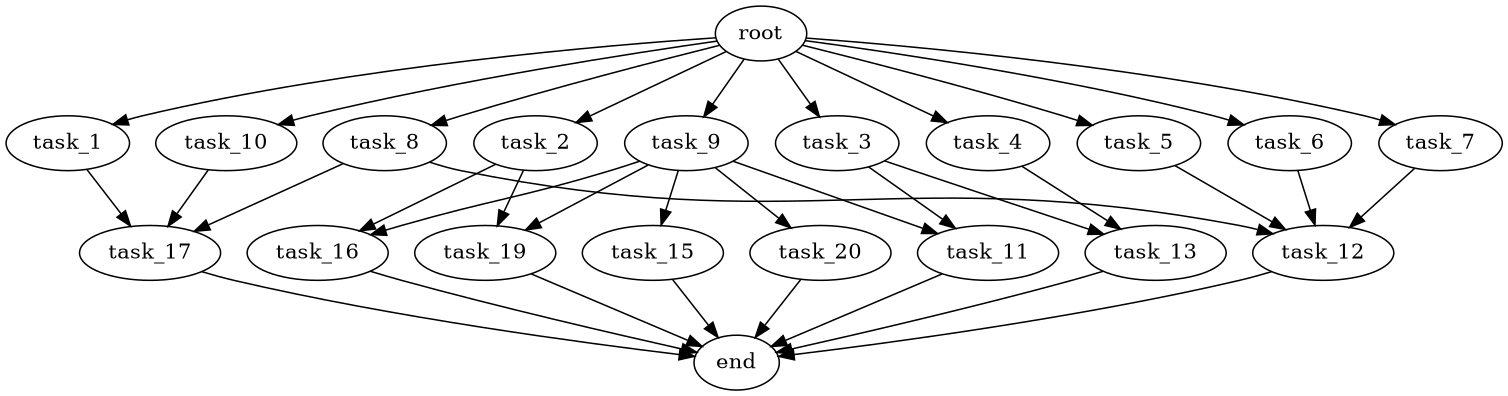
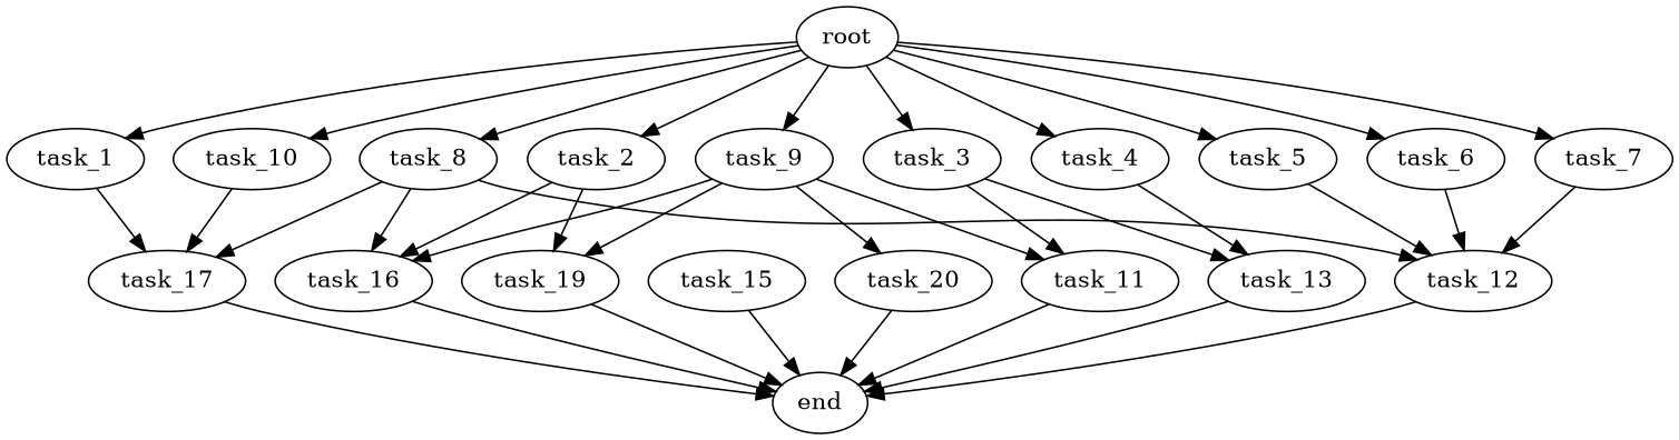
  digraph {
    root
    task_1
    task_2
    task_3
    task_4
    task_5
    task_6
    task_7
    task_8
    task_9
    task_10
    task_17
    task_16
    task_19
    task_11
    task_13
    task_12
    task_15
    task_20
    end
    root -> task_1
    root -> task_2
    root -> task_3
    root -> task_4
    root -> task_5
    root -> task_6
    root -> task_7
    root -> task_8
    root -> task_9
    root -> task_10
    task_1 -> task_17
    task_2 -> task_16
    task_2 -> task_19
    task_3 -> task_11
    task_3 -> task_13
    task_4 -> task_13
    task_5 -> task_12
    task_6 -> task_12
    task_7 -> task_12
    task_8 -> task_17
+   task_8 -> task_16
    task_8 -> task_12
    task_9 -> task_16
    task_9 -> task_19
    task_9 -> task_11
-   task_9 -> task_15
    task_9 -> task_20
    task_10 -> task_17
    task_17 -> end
    task_16 -> end
    task_19 -> end
    task_11 -> end
    task_13 -> end
    task_12 -> end
    task_15 -> end
    task_20 -> end
  }
